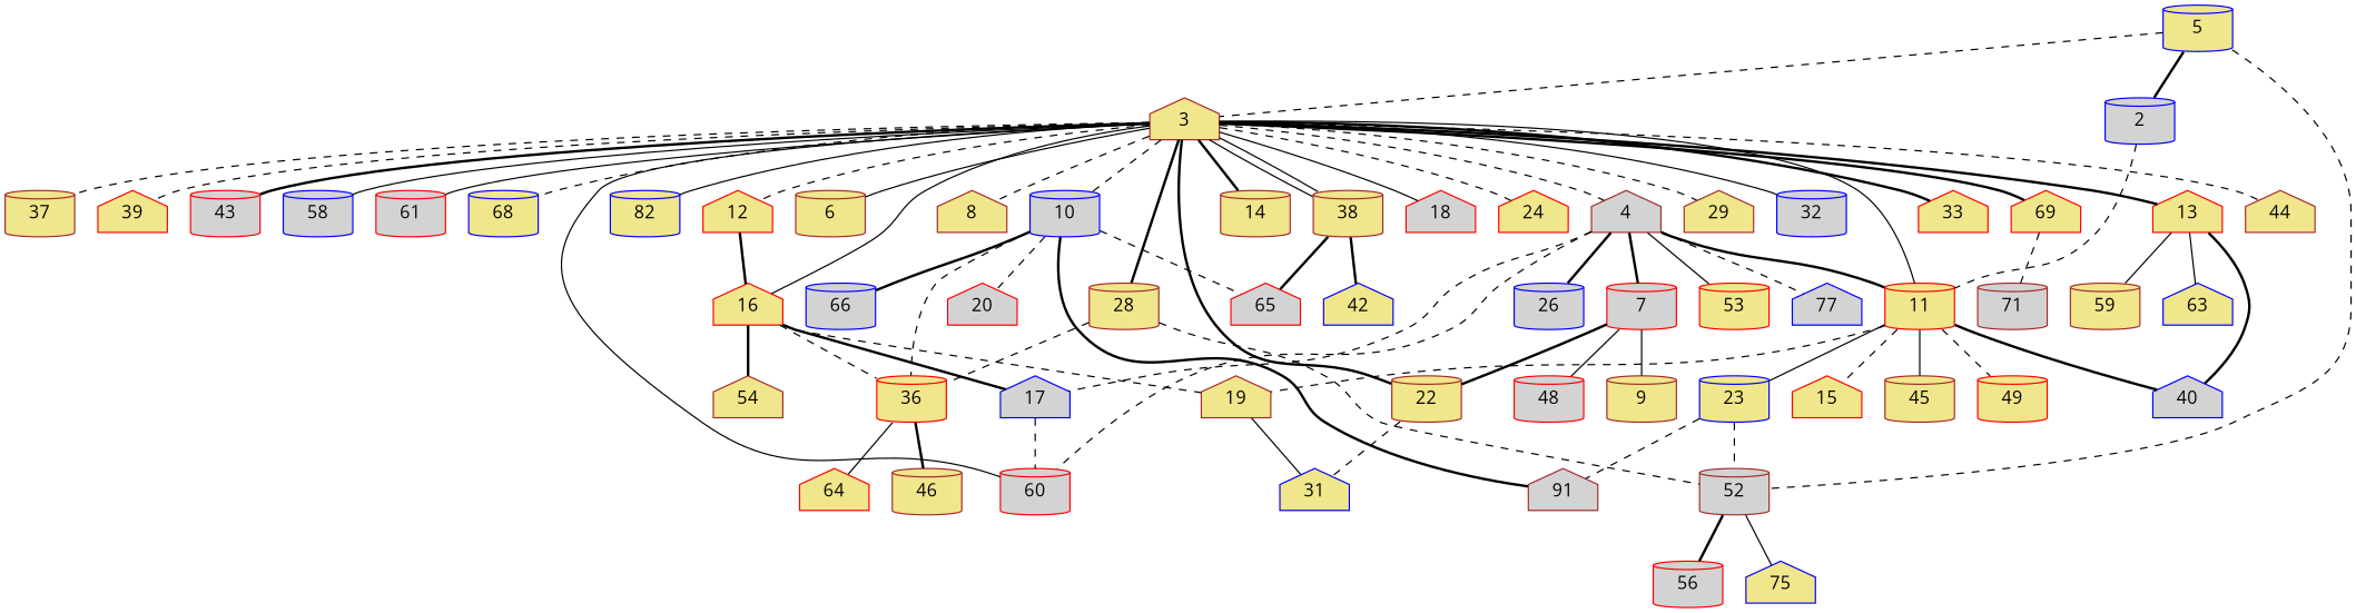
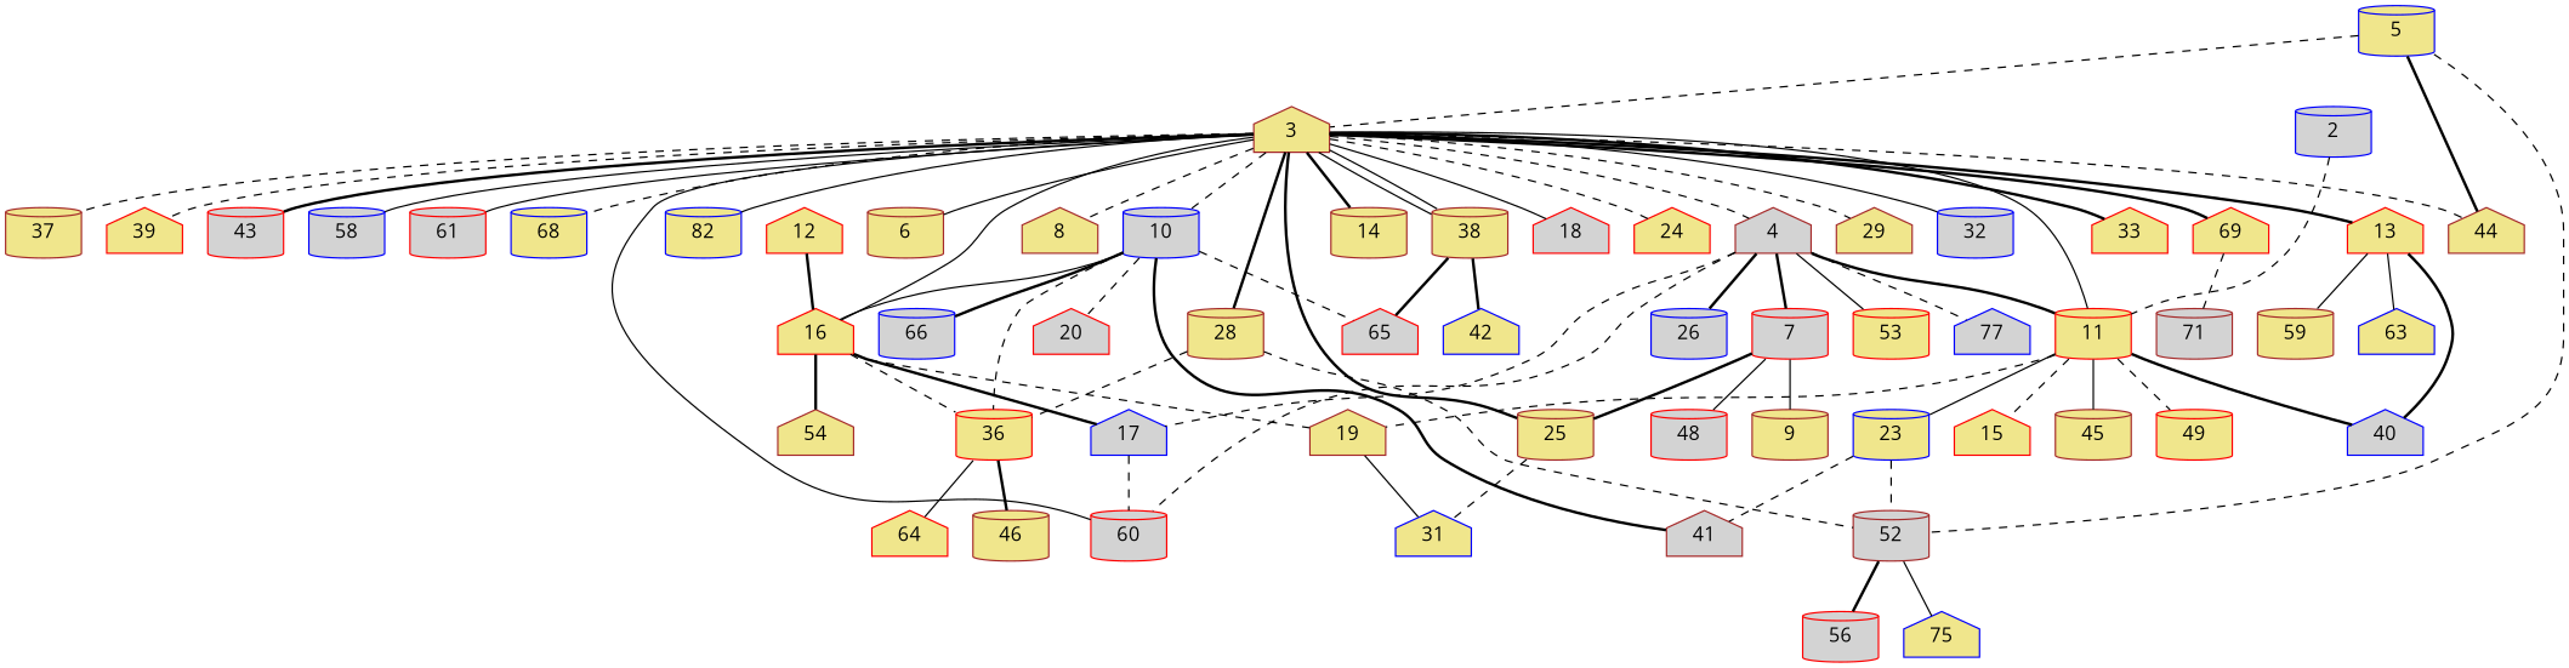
  graph {
    fontname="Open Sans"
    node [color=red fillcolor=khaki fontname="Open Sans" shape=cylinder style=filled]
    edge [fontname="Open Sans" style=dashed]
    2 [color=blue fillcolor=lightgrey super="+21"]
    11 [super="+22"]
    n3 [color=blue label=5]
    3 [color=brown shape=house super="+5"]
    52 [color=brown fillcolor=lightgrey super="+62"]
    4 [color=brown fillcolor=lightgrey shape=house super="+27"]
    6 [color=brown]
    8 [color=brown shape=house]
    10 [color=blue fillcolor=lightgrey super="+34"]
    12 [shape=house super="+78"]
    13 [shape=house]
    14 [color=brown]
    16 [shape=house super="+73"]
    18 [fillcolor=lightgrey shape=house]
    24 [shape=house super="+57"]
-   25 [color=brown super="+81" label=22]
+   25 [color=brown super="+81"]
    28 [color=brown super="+51"]
    29 [color=brown shape=house]
    32 [color=blue fillcolor=lightgrey]
    33 [shape=house super="+80"]
    n21 [color=brown label=38 super="+38"]
    37 [color=brown]
    39 [shape=house]
    43 [fillcolor=lightgrey]
    44 [color=brown shape=house]
    58 [color=blue fillcolor=lightgrey]
    60 [fillcolor=lightgrey]
    61 [fillcolor=lightgrey]
    68 [color=blue]
    69 [shape=house]
    82 [color=blue]
    56 [fillcolor=lightgrey]
    75 [color=blue shape=house]
    15 [shape=house]
    19 [color=brown shape=house super="+50"]
    23 [color=blue]
    40 [color=blue fillcolor=lightgrey shape=house super="+74"]
    45 [color=brown]
    49
    7 [fillcolor=lightgrey super="+30"]
    17 [color=blue fillcolor=lightgrey shape=house super="+55"]
    26 [color=blue fillcolor=lightgrey]
    53
    77 [color=blue fillcolor=lightgrey shape=house]
    20 [fillcolor=lightgrey shape=house]
    36
-   41 [color=brown fillcolor=lightgrey shape=house super="+79" label=91]
+   41 [color=brown fillcolor=lightgrey shape=house super="+79"]
    65 [fillcolor=lightgrey shape=house super="+70"]
    66 [color=blue fillcolor=lightgrey]
    59 [color=brown]
    63 [color=blue shape=house]
    54 [color=brown shape=house]
    31 [color=blue shape=house super="+76"]
    42 [color=blue shape=house super="+47"]
    71 [color=brown fillcolor=lightgrey super="+72"]
    9 [color=brown]
    48 [fillcolor=lightgrey]
    46 [color=brown super="+67"]
    64 [shape=house]
    2 -- 11
    11 -- 15
    11 -- 19
    11 -- 23 [style=solid]
    11 -- 40 [style=bold]
    11 -- 45 [style=solid]
    11 -- 49
-   n3 -- 2 [style=bold]
+   n3 -- 44 [style=bold]
    n3 -- 3
    n3 -- 52
    3 -- 11 [style=solid]
    3 -- 4
    3 -- 6 [style=solid]
    3 -- 8
    3 -- 10
-   3 -- 12
    3 -- 13 [style=bold]
    3 -- 14 [style=bold]
    3 -- 16 [style=solid]
    3 -- 18 [style=solid]
    3 -- 24
    3 -- 25 [style=bold]
    3 -- 28 [style=bold]
    3 -- 29
    3 -- 32 [style=solid]
    3 -- 33 [style=bold]
    3 -- n21 [style=solid]
    3 -- n21 [style=solid]
    3 -- 37
    3 -- 39
    3 -- 43 [style=bold]
    3 -- 44
    3 -- 58 [style=solid]
    3 -- 60 [style=solid]
    3 -- 61 [style=solid]
    3 -- 68
    3 -- 69 [style=bold]
    3 -- 82 [style=solid]
    52 -- 56 [style=bold]
    52 -- 75 [style=solid]
    4 -- 11 [style=bold]
    4 -- 60
    4 -- 7 [style=bold]
    4 -- 17
    4 -- 26 [style=bold]
    4 -- 53 [style=solid]
    4 -- 77
+   10 -- 16 [style=solid]
    10 -- 20
    10 -- 36
    10 -- 41 [style=bold]
    10 -- 65
    10 -- 66 [style=bold]
    12 -- 16 [style=bold]
    13 -- 40 [style=bold]
    13 -- 59 [style=solid]
    13 -- 63 [style=solid]
    16 -- 19
    16 -- 17 [style=bold]
    16 -- 36
    16 -- 54 [style=bold]
    25 -- 31
    28 -- 52
    28 -- 36
    n21 -- 65 [style=bold]
    n21 -- 42 [style=bold]
    69 -- 71
    19 -- 31 [style=solid]
    23 -- 52
    23 -- 41
    7 -- 25 [style=bold]
    7 -- 9 [style=solid]
    7 -- 48 [style=solid]
    17 -- 60
    36 -- 46 [style=bold]
    36 -- 64 [style=solid]
  }
